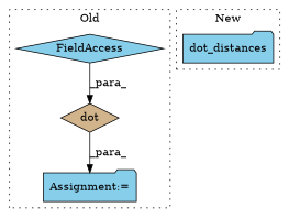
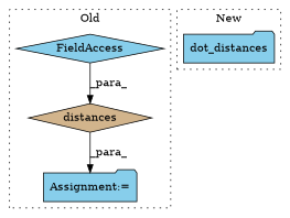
  digraph {
    node [a=32 fillcolor=skyblue shape=diamond style=filled]
-   n1 [fillcolor=tan l="4,1" label=dot s="2581,2588"]
+   n1 [fillcolor=tan l="4,1" label=distances s="2581,2588"]
    n2 [a=22 l=3 label=FieldAccess s=2585]
    n3 [a=7 l=1 label="Assignment:=" s=2578 shape=folder]
    n4 [l="19,1" label=dot_distances s="2159,2193" shape=folder]
    subgraph cluster_1 {
      label=Old
      style=dotted
      n1
      n2
      n3
    }
    subgraph cluster_2 {
      label=New
      style=dotted
      n4
    }
    n1 -> n3 [label=_para_]
    n2 -> n1 [label=_para_]
  }
